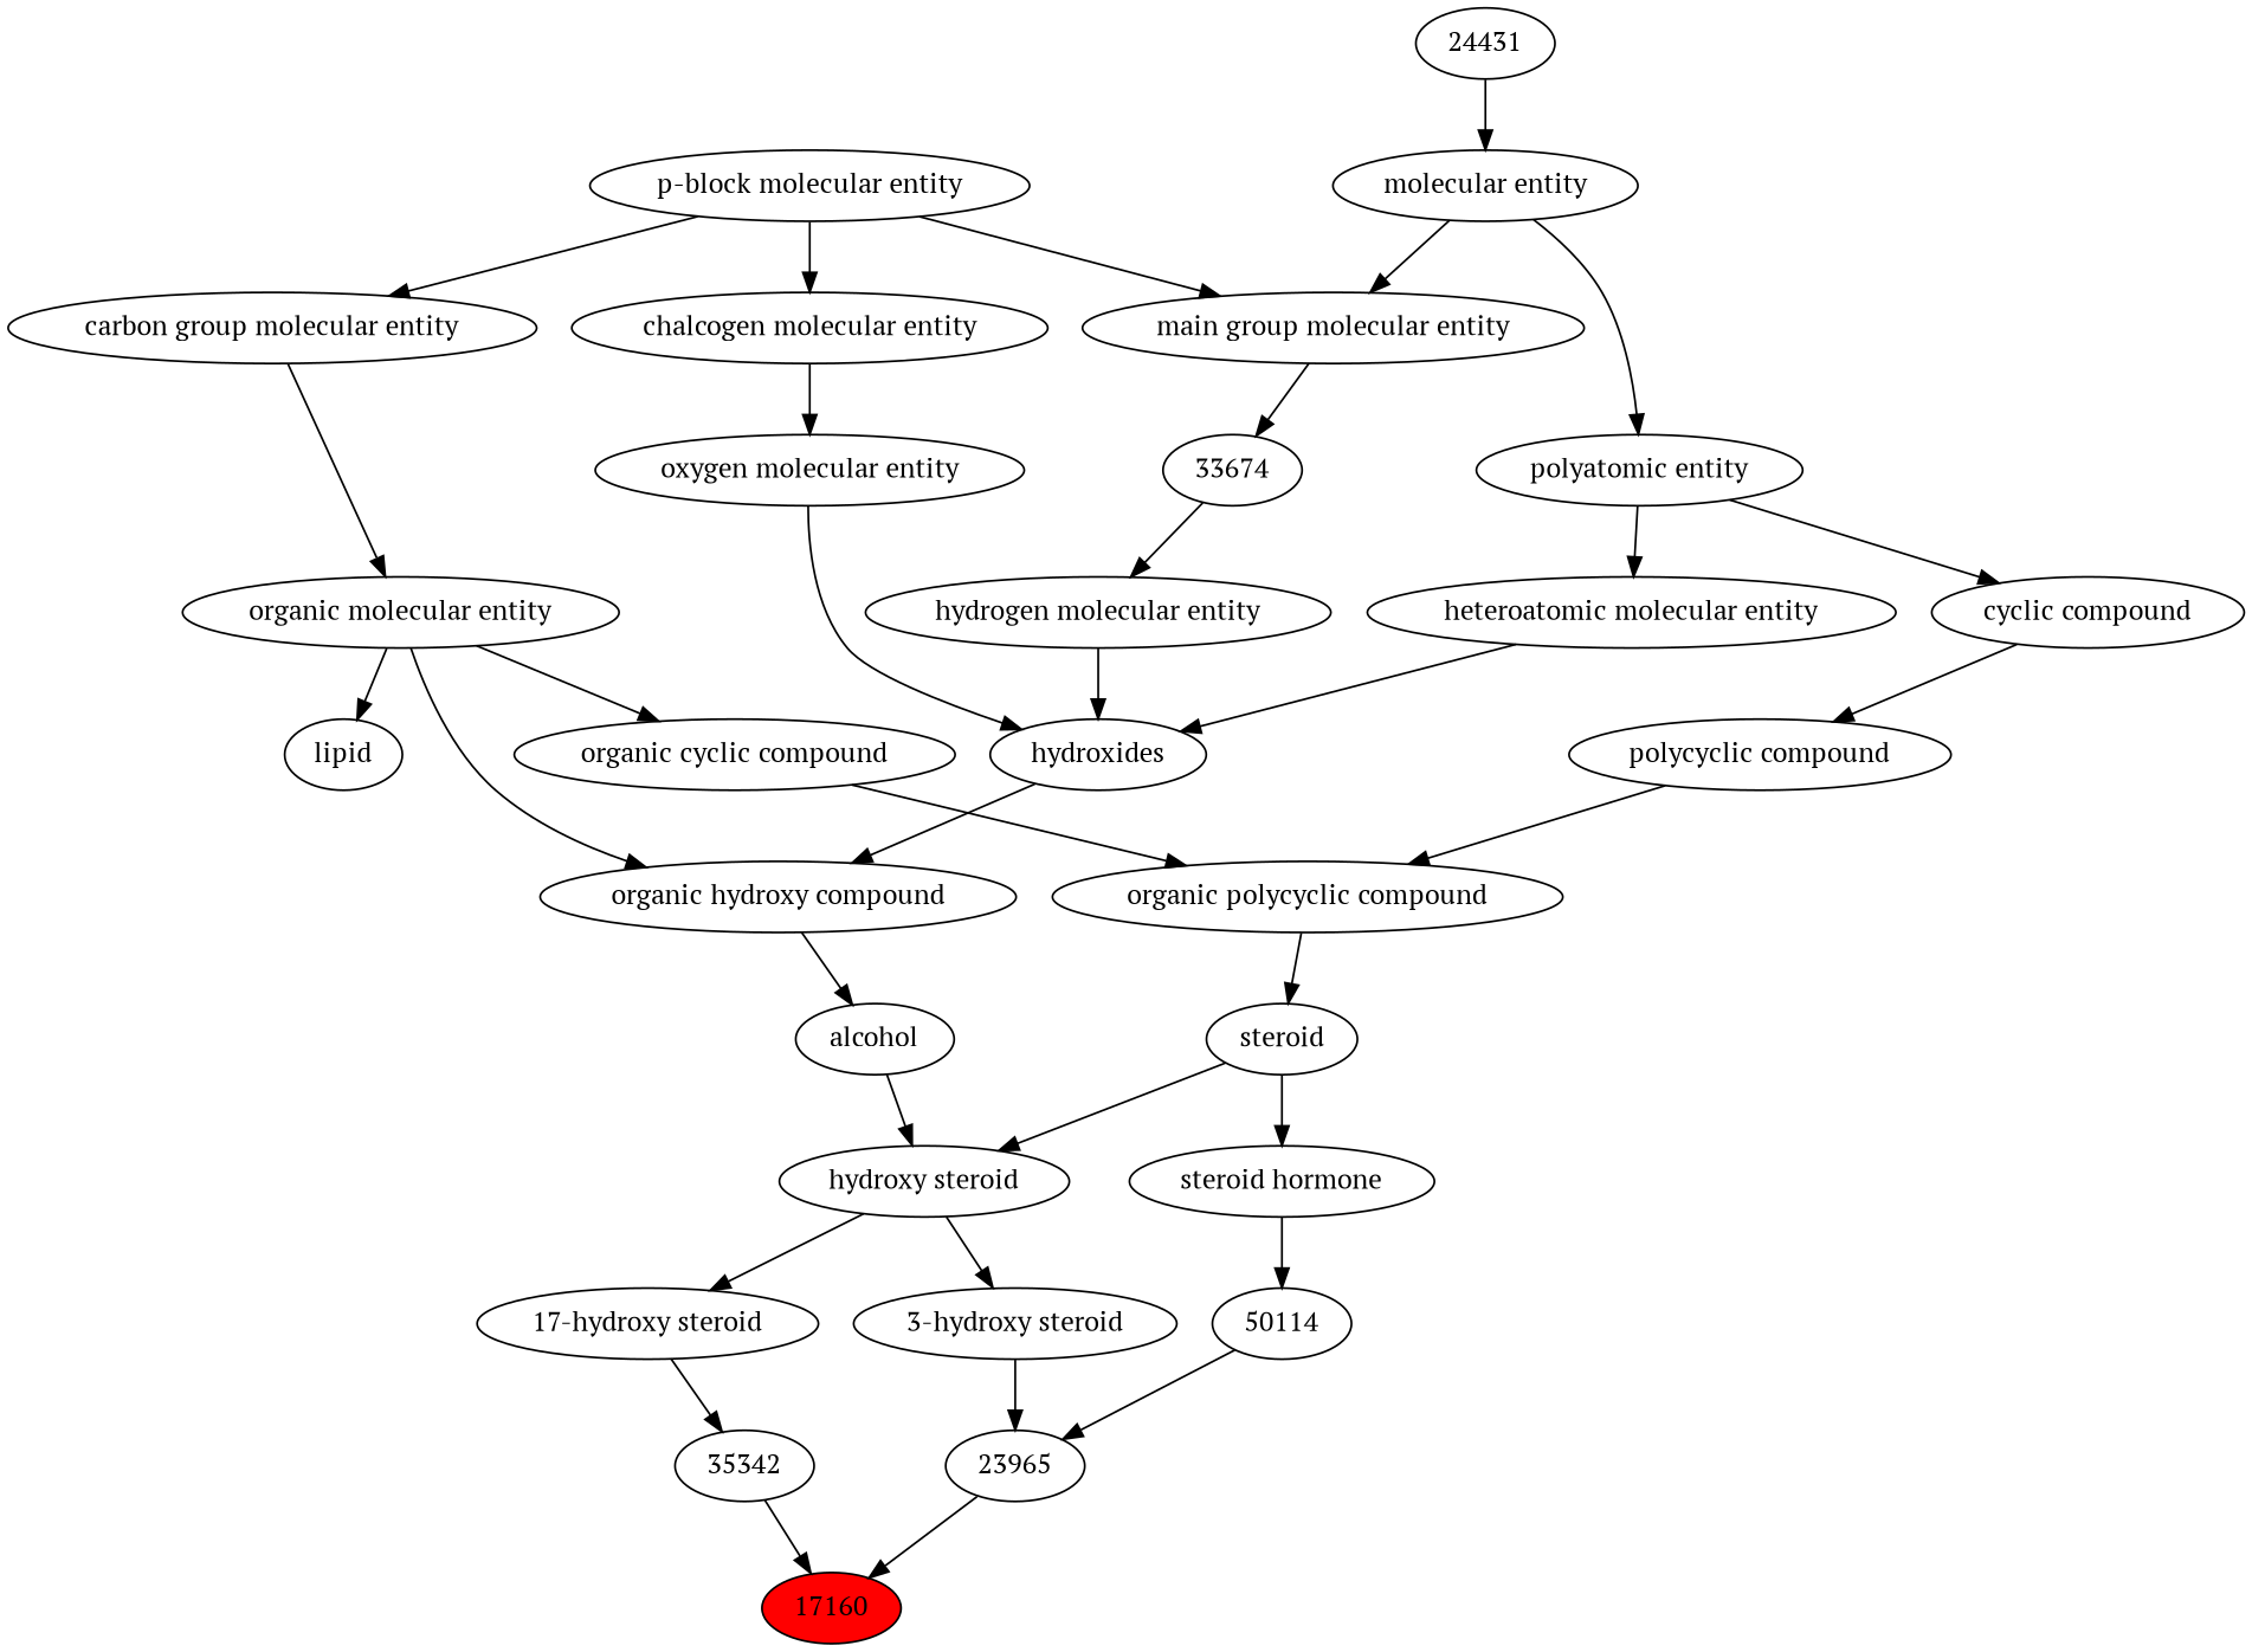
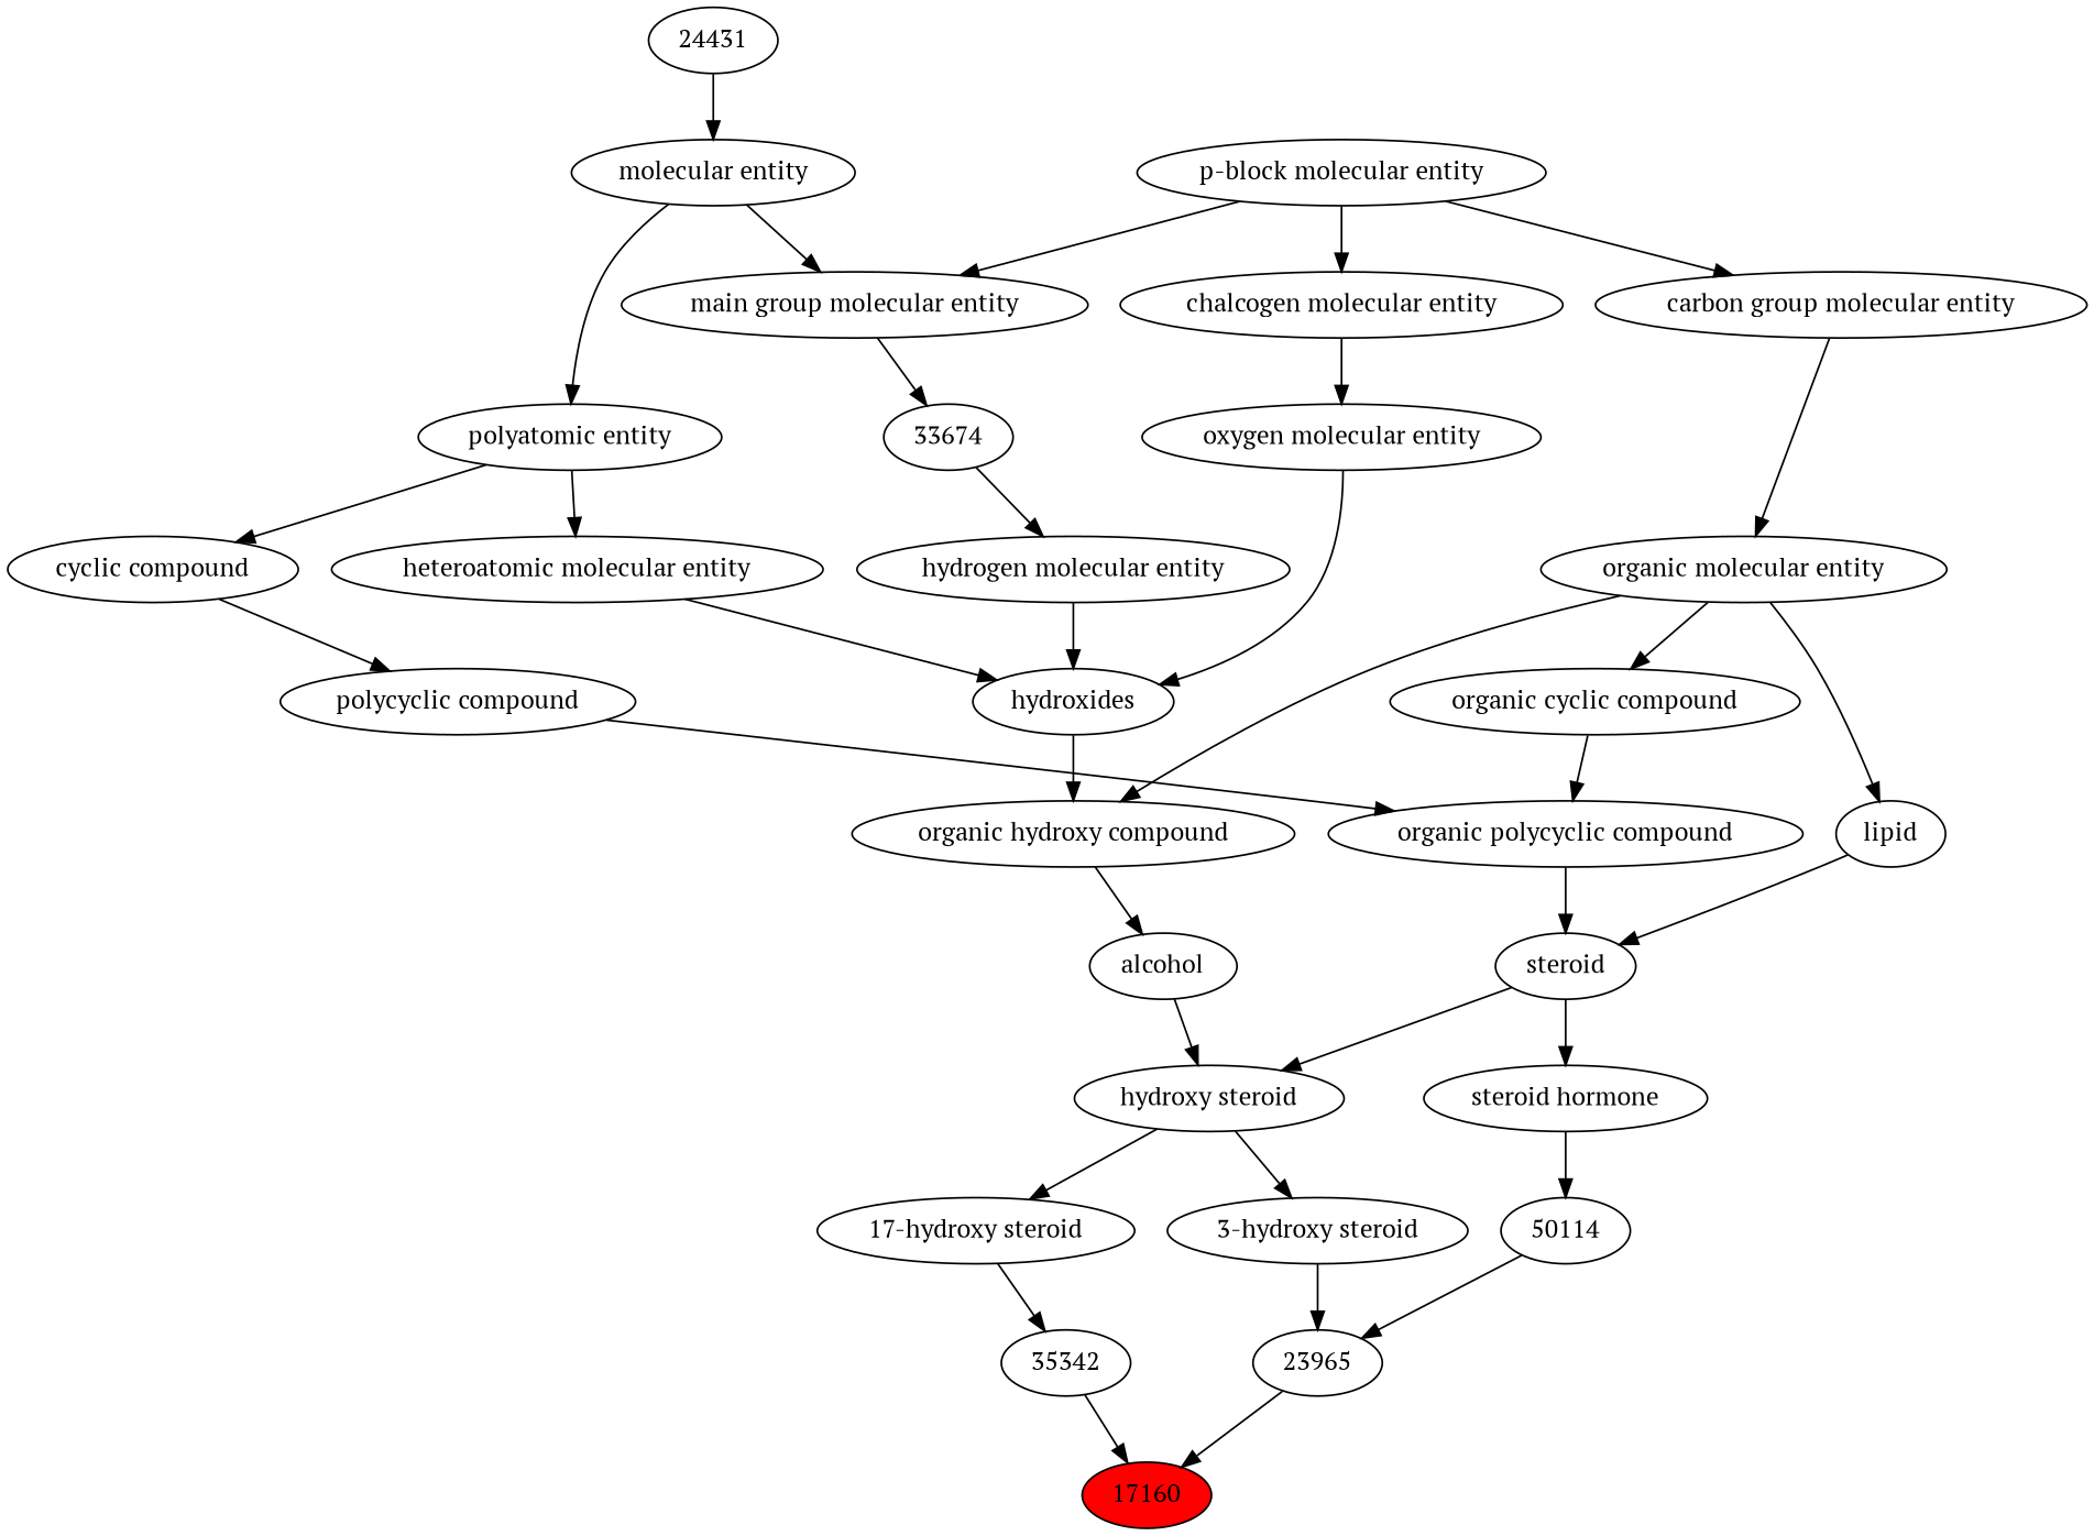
  digraph {
    fontname="PT Serif"
    node [fontname="PT Serif"]
    edge [fontname="PT Serif"]
    n1 [fillcolor=red label=17160 style=filled]
    n2 [label=35342]
    n3 [label=23965]
    n4 [label="17-hydroxy steroid"]
    n5 [label="3-hydroxy steroid"]
    n6 [label=50114]
    n7 [label="hydroxy steroid"]
    n8 [label="steroid hormone"]
    n9 [label=alcohol]
    n10 [label=steroid]
    n11 [label="organic hydroxy compound"]
    n12 [label="organic polycyclic compound"]
    n13 [label=lipid]
    n14 [label=hydroxides]
    n15 [label="organic molecular entity"]
    n16 [label="organic cyclic compound"]
    n17 [label="polycyclic compound"]
    n18 [label="oxygen molecular entity"]
    n19 [label="hydrogen molecular entity"]
    n20 [label="heteroatomic molecular entity"]
    n21 [label="carbon group molecular entity"]
    n22 [label="cyclic compound"]
    n23 [label="chalcogen molecular entity"]
    n24 [label=33674]
    n25 [label="polyatomic entity"]
    n26 [label="p-block molecular entity"]
    n27 [label="main group molecular entity"]
    n28 [label="molecular entity"]
    n29 [label=24431]
    n2 -> n1
    n3 -> n1
    n4 -> n2
    n5 -> n3
    n6 -> n3
    n7 -> n4
    n7 -> n5
    n8 -> n6
    n9 -> n7
    n10 -> n7
    n10 -> n8
    n11 -> n9
    n12 -> n10
+   n13 -> n10
    n14 -> n11
    n15 -> n11
    n15 -> n13
    n15 -> n16
    n16 -> n12
    n17 -> n12
    n18 -> n14
    n19 -> n14
    n20 -> n14
    n21 -> n15
    n22 -> n17
    n23 -> n18
    n24 -> n19
    n25 -> n20
    n25 -> n22
    n26 -> n21
    n26 -> n23
    n26 -> n27
    n27 -> n24
    n28 -> n25
    n28 -> n27
    n29 -> n28
  }
